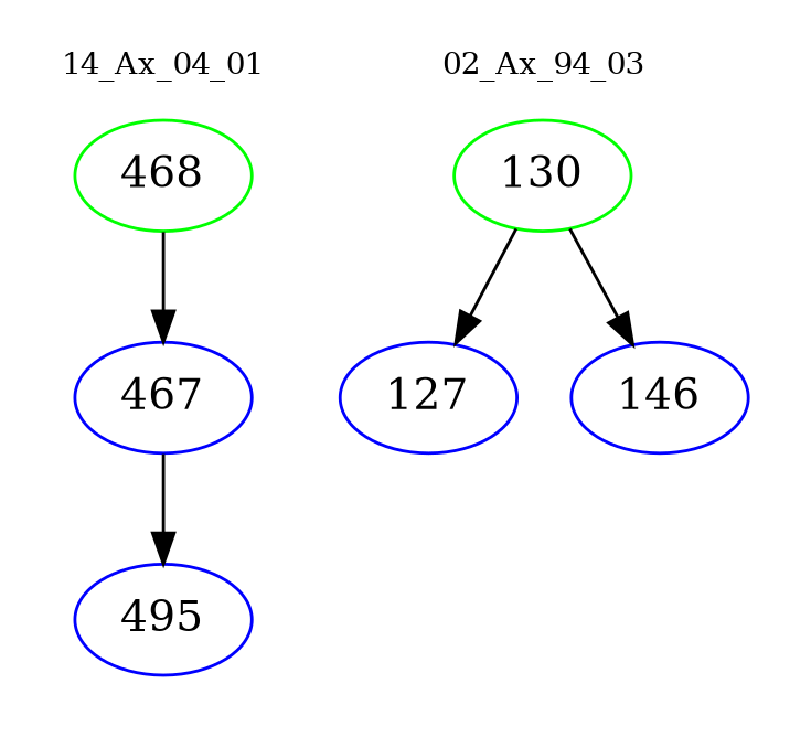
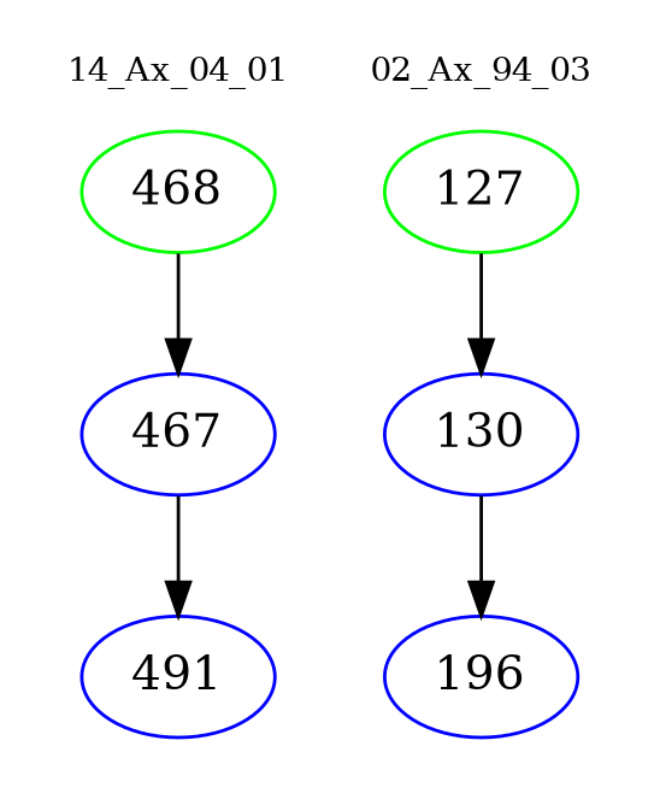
  digraph {
    node [color=blue]
    edge [color=black]
    n1 [color=green label=468]
    n2 [label=467]
-   n3 [label=495]
-   n4 [label=127]
-   n5 [color=green label=130]
-   n6 [label=146]
+   n3 [label=491]
+   n4 [color=green label=127]
+   n5 [label=130]
+   n6 [label=196]
    subgraph cluster_1 {
      color=white
      fontsize=10
      label="14_Ax_04_01"
      n1
      n2
      n3
    }
    subgraph cluster_2 {
      color=white
      fontsize=10
      label="02_Ax_94_03"
      n4
      n5
      n6
    }
    n1 -> n2
    n2 -> n3
-   n5 -> n4
+   n4 -> n5
    n5 -> n6
  }
